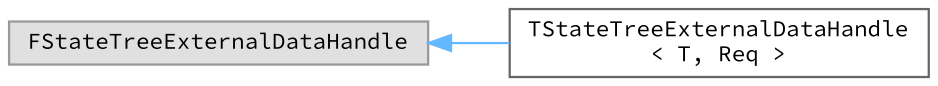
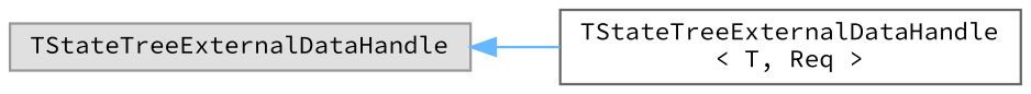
  digraph {
    rankdir=LR
    fontname="Source Code Pro"
    node [fontname="Source Code Pro" fontsize=10 shape=box style=filled]
-   n1 [color=grey60 fillcolor="#E0E0E0" height=0.2 label=FStateTreeExternalDataHandle width=0.4]
+   n1 [color=grey60 fillcolor="#E0E0E0" height=0.2 label=TStateTreeExternalDataHandle width=0.4]
    n2 [color=grey40 fillcolor=white height=0.2 label="TStateTreeExternalDataHandle\l\< T, Req \>" width=0.4]
    n1 -> n2 [color=steelblue1 dir=back fontname="Source Code Pro" fontsize=10 labelfontname=Helvetica labelfontsize=10 style=solid]
  }
